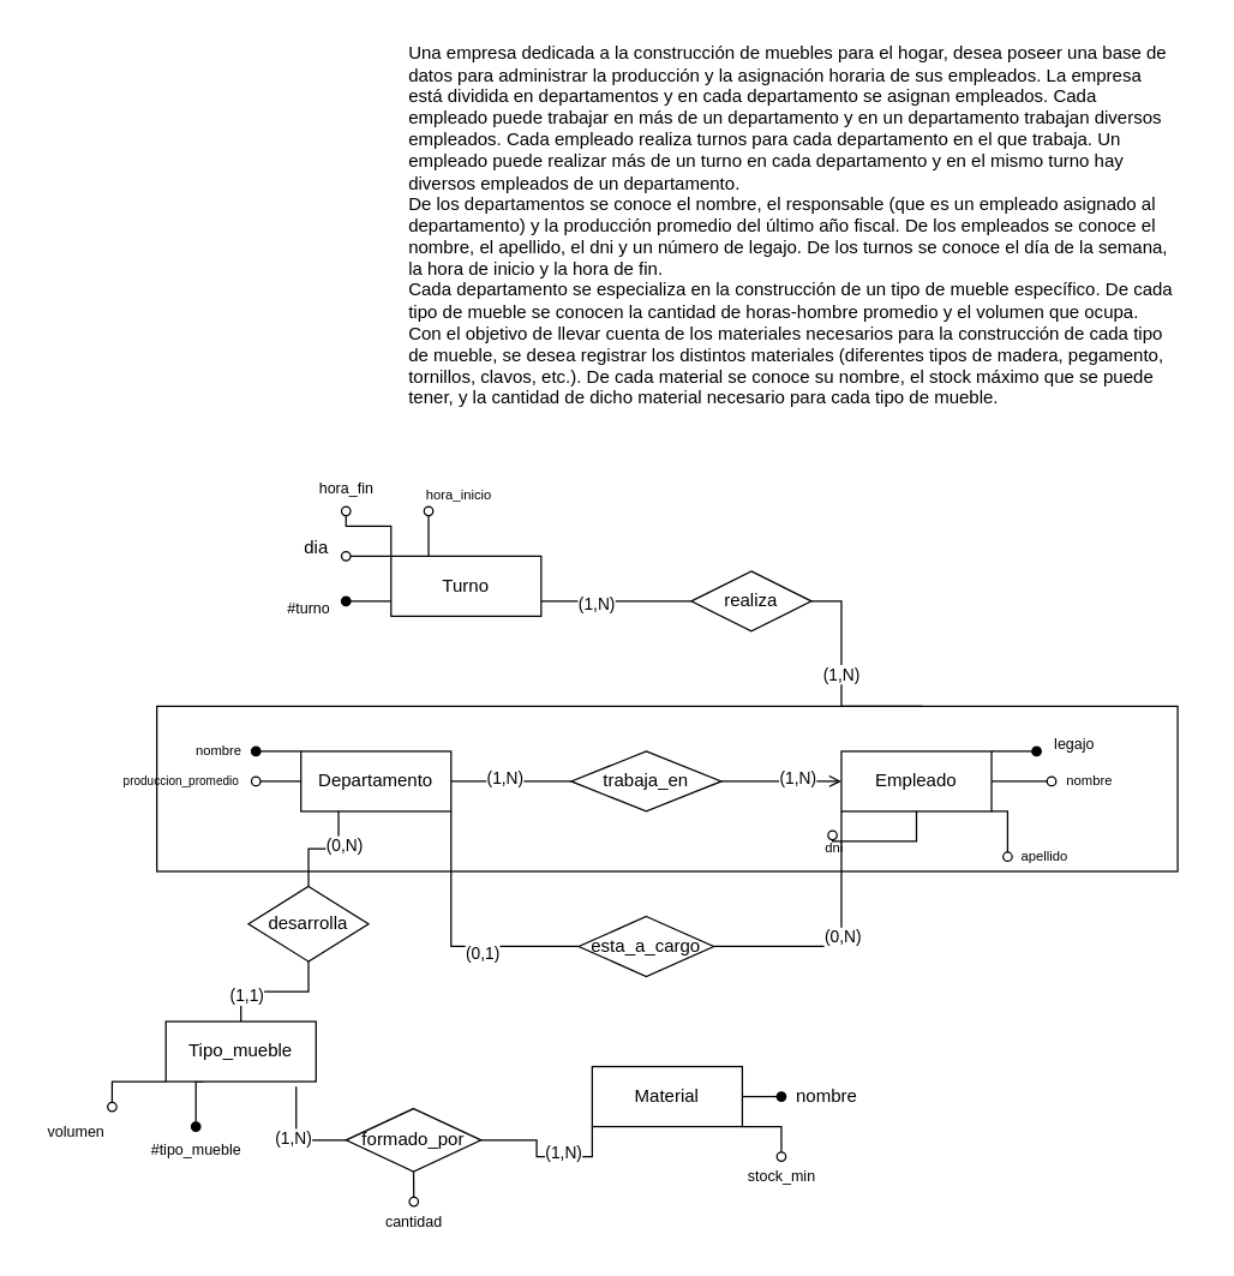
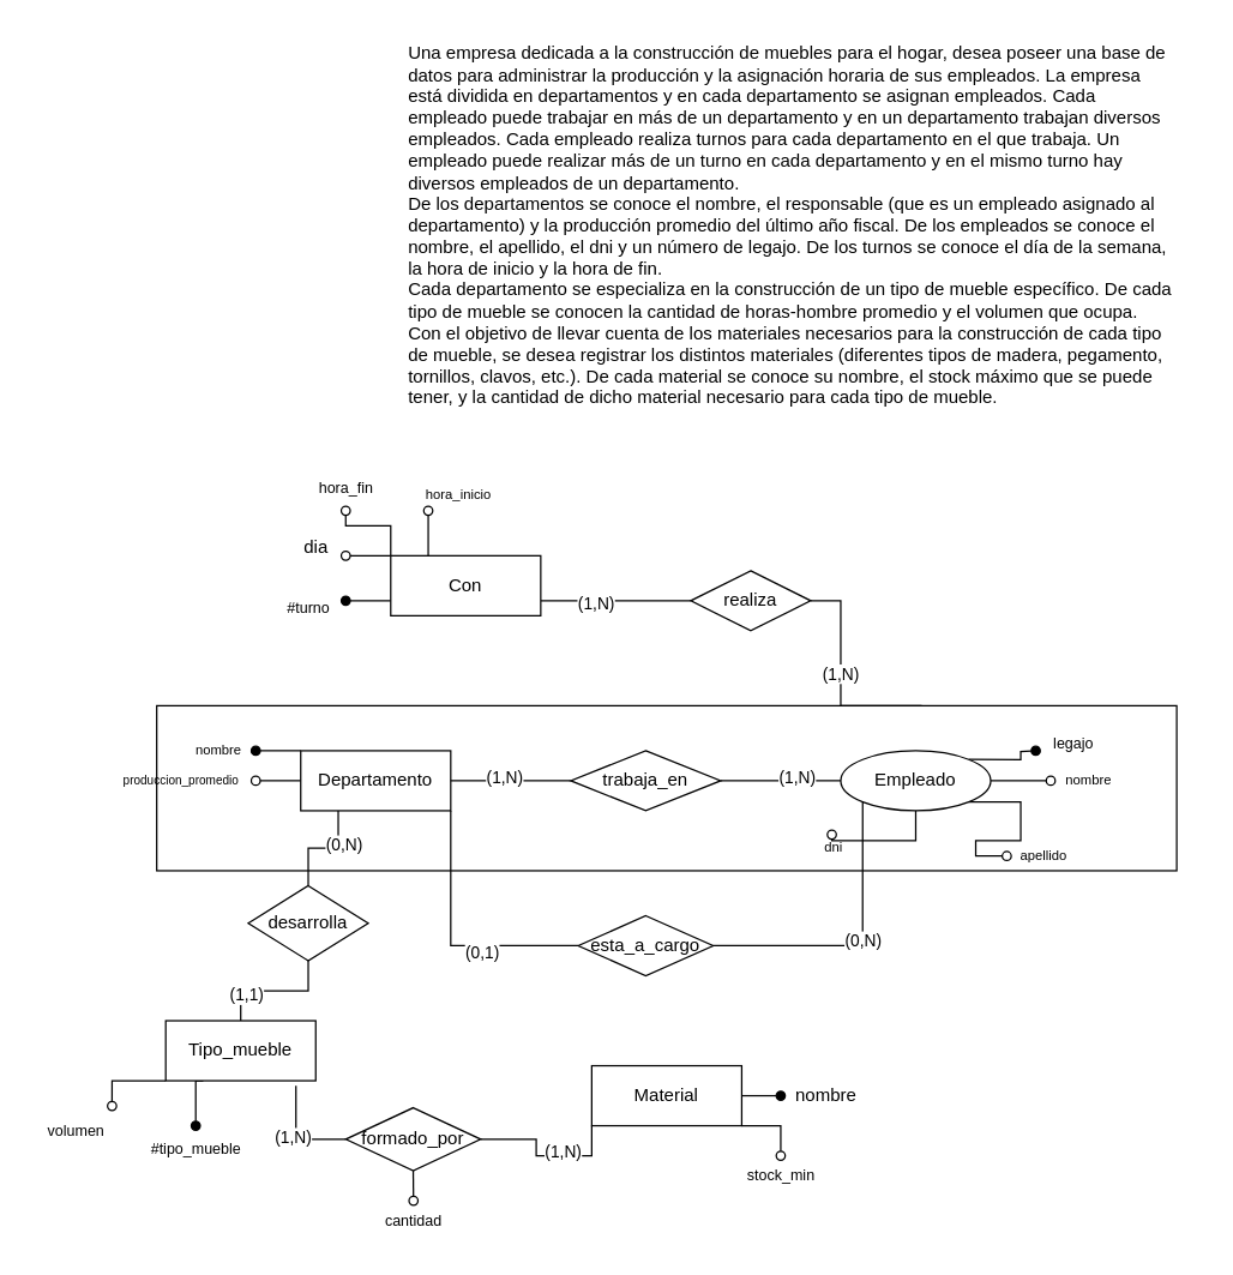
  <mxCell id="0" />
  <mxCell id="1" parent="0" />
  <mxCell id="2" value="&lt;div&gt;Una empresa dedicada a la construcción de muebles para el hogar, desea poseer una base de&lt;/div&gt;&lt;div&gt;datos para administrar la producción y la asignación horaria de sus empleados. La empresa&lt;/div&gt;&lt;div&gt;está dividida en departamentos y en cada departamento se asignan empleados. Cada&lt;/div&gt;&lt;div&gt;empleado puede trabajar en más de un departamento y en un departamento trabajan diversos&lt;/div&gt;&lt;div&gt;empleados. Cada empleado realiza turnos para cada departamento en el que trabaja. Un&lt;/div&gt;&lt;div&gt;empleado puede realizar más de un turno en cada departamento y en el mismo turno hay&lt;/div&gt;&lt;div&gt;diversos empleados de un departamento.&lt;/div&gt;&lt;div&gt;De los departamentos se conoce el nombre, el responsable (que es un empleado asignado al&lt;/div&gt;&lt;div&gt;departamento) y la producción promedio del último año fiscal. De los empleados se conoce el&lt;/div&gt;&lt;div&gt;nombre, el apellido, el dni y un número de legajo. De los turnos se conoce el día de la semana,&lt;/div&gt;&lt;div&gt;la hora de inicio y la hora de fin.&lt;/div&gt;&lt;div&gt;&lt;div&gt;Cada departamento se especializa en la construcción de un tipo de mueble específico. De cada&lt;/div&gt;&lt;div&gt;tipo de mueble se conocen la cantidad de horas-hombre promedio y el volumen que ocupa.&lt;/div&gt;&lt;div&gt;Con el objetivo de llevar cuenta de los materiales necesarios para la construcción de cada tipo&lt;/div&gt;&lt;div&gt;de mueble, se desea registrar los distintos materiales (diferentes tipos de madera, pegamento,&lt;/div&gt;&lt;div&gt;tornillos, clavos, etc.). De cada material se conoce su nombre, el stock máximo que se puede&lt;/div&gt;&lt;div&gt;tener, y la cantidad de dicho material necesario para cada tipo de mueble.&lt;/div&gt;&lt;/div&gt;" style="text;html=1;align=left;verticalAlign=middle;resizable=0;points=[];autosize=1;strokeColor=none;fillColor=none;" vertex="1" parent="1"><mxGeometry x="270" y="20" width="530" height="260" as="geometry" /></mxCell>
  <mxCell id="3" style="edgeStyle=orthogonalEdgeStyle;rounded=0;orthogonalLoop=1;jettySize=auto;html=1;exitX=0;exitY=0;exitDx=0;exitDy=0;endArrow=oval;endFill=1;" edge="1" parent="1" source="5"><mxGeometry relative="1" as="geometry"><mxPoint x="170" y="500" as="targetPoint" /></mxGeometry></mxCell>
  <mxCell id="4" style="edgeStyle=orthogonalEdgeStyle;rounded=0;orthogonalLoop=1;jettySize=auto;html=1;exitX=0;exitY=0.5;exitDx=0;exitDy=0;endArrow=oval;endFill=0;" edge="1" parent="1" source="5"><mxGeometry relative="1" as="geometry"><mxPoint x="170" y="520" as="targetPoint" /></mxGeometry></mxCell>
  <mxCell id="5" value="Departamento" style="whiteSpace=wrap;html=1;align=center;" vertex="1" parent="1"><mxGeometry x="200" y="500" width="100" height="40" as="geometry" /></mxCell>
  <mxCell id="6" style="edgeStyle=orthogonalEdgeStyle;rounded=0;orthogonalLoop=1;jettySize=auto;html=1;exitX=1;exitY=0;exitDx=0;exitDy=0;endArrow=oval;endFill=1;" edge="1" parent="1" source="10"><mxGeometry relative="1" as="geometry"><mxPoint x="690" y="500" as="targetPoint" /></mxGeometry></mxCell>
  <mxCell id="7" style="edgeStyle=orthogonalEdgeStyle;rounded=0;orthogonalLoop=1;jettySize=auto;html=1;exitX=1;exitY=0.5;exitDx=0;exitDy=0;endArrow=oval;endFill=0;" edge="1" parent="1" source="10"><mxGeometry relative="1" as="geometry"><mxPoint x="700" y="520" as="targetPoint" /></mxGeometry></mxCell>
  <mxCell id="8" style="edgeStyle=orthogonalEdgeStyle;rounded=0;orthogonalLoop=1;jettySize=auto;html=1;exitX=1;exitY=1;exitDx=0;exitDy=0;endArrow=oval;endFill=0;entryX=0.014;entryY=0.511;entryDx=0;entryDy=0;entryPerimeter=0;" edge="1" parent="1" source="10" target="36"><mxGeometry relative="1" as="geometry"><mxPoint x="660" y="570" as="targetPoint" /></mxGeometry></mxCell>
  <mxCell id="9" style="edgeStyle=orthogonalEdgeStyle;rounded=0;orthogonalLoop=1;jettySize=auto;html=1;exitX=0.5;exitY=1;exitDx=0;exitDy=0;endArrow=oval;endFill=0;entryX=0.477;entryY=0.045;entryDx=0;entryDy=0;entryPerimeter=0;" edge="1" parent="1" source="10" target="37"><mxGeometry relative="1" as="geometry"><mxPoint x="610" y="570" as="targetPoint" /></mxGeometry></mxCell>
- <mxCell id="10" value="Empleado" style="whiteSpace=wrap;html=1;align=center;" vertex="1" parent="1"><mxGeometry x="560" y="500" width="100" height="40" as="geometry" /></mxCell>
- <mxCell id="11" style="edgeStyle=orthogonalEdgeStyle;rounded=0;orthogonalLoop=1;jettySize=auto;html=1;exitX=1;exitY=0.5;exitDx=0;exitDy=0;endArrow=open;endFill=0;" edge="1" parent="1" source="15" target="10"><mxGeometry relative="1" as="geometry" /></mxCell>
+ <mxCell id="10" value="Empleado" style="ellipse;whiteSpace=wrap;html=1;align=center;" vertex="1" parent="1"><mxGeometry x="560" y="500" width="100" height="40" as="geometry" /></mxCell>
+ <mxCell id="11" style="edgeStyle=orthogonalEdgeStyle;rounded=0;orthogonalLoop=1;jettySize=auto;html=1;exitX=1;exitY=0.5;exitDx=0;exitDy=0;endArrow=none;endFill=0;" edge="1" parent="1" source="15" target="10"><mxGeometry relative="1" as="geometry" /></mxCell>
  <mxCell id="12" value="(1,N)" style="edgeLabel;html=1;align=center;verticalAlign=middle;resizable=0;points=[];" vertex="1" connectable="0" parent="11"><mxGeometry x="0.25" y="3" relative="1" as="geometry"><mxPoint as="offset" /></mxGeometry></mxCell>
  <mxCell id="13" style="edgeStyle=orthogonalEdgeStyle;rounded=0;orthogonalLoop=1;jettySize=auto;html=1;exitX=0;exitY=0.5;exitDx=0;exitDy=0;entryX=1;entryY=0.5;entryDx=0;entryDy=0;endArrow=none;endFill=0;" edge="1" parent="1" source="15" target="5"><mxGeometry relative="1" as="geometry" /></mxCell>
  <mxCell id="14" value="(1,N)" style="edgeLabel;html=1;align=center;verticalAlign=middle;resizable=0;points=[];" vertex="1" connectable="0" parent="13"><mxGeometry x="0.125" y="-3" relative="1" as="geometry"><mxPoint as="offset" /></mxGeometry></mxCell>
  <mxCell id="15" value="trabaja_en" style="shape=rhombus;perimeter=rhombusPerimeter;whiteSpace=wrap;html=1;align=center;" vertex="1" parent="1"><mxGeometry x="380" y="500" width="100" height="40" as="geometry" /></mxCell>
  <mxCell id="16" value="" style="rounded=0;whiteSpace=wrap;html=1;fillColor=none;" vertex="1" parent="1"><mxGeometry x="104" y="470" width="680" height="110" as="geometry" /></mxCell>
  <mxCell id="17" style="edgeStyle=orthogonalEdgeStyle;rounded=0;orthogonalLoop=1;jettySize=auto;html=1;exitX=1;exitY=0.75;exitDx=0;exitDy=0;entryX=0;entryY=0.5;entryDx=0;entryDy=0;endArrow=none;endFill=0;" edge="1" parent="1" source="23" target="26"><mxGeometry relative="1" as="geometry" /></mxCell>
  <mxCell id="18" value="(1,N)" style="edgeLabel;html=1;align=center;verticalAlign=middle;resizable=0;points=[];" vertex="1" connectable="0" parent="17"><mxGeometry x="-0.28" y="-1" relative="1" as="geometry"><mxPoint as="offset" /></mxGeometry></mxCell>
  <mxCell id="19" style="edgeStyle=orthogonalEdgeStyle;rounded=0;orthogonalLoop=1;jettySize=auto;html=1;exitX=0;exitY=0.75;exitDx=0;exitDy=0;endArrow=oval;endFill=1;" edge="1" parent="1" source="23"><mxGeometry relative="1" as="geometry"><mxPoint x="230" y="400" as="targetPoint" /></mxGeometry></mxCell>
  <mxCell id="20" style="edgeStyle=orthogonalEdgeStyle;rounded=0;orthogonalLoop=1;jettySize=auto;html=1;exitX=0;exitY=0;exitDx=0;exitDy=0;endArrow=oval;endFill=0;" edge="1" parent="1" source="23"><mxGeometry relative="1" as="geometry"><mxPoint x="230" y="370" as="targetPoint" /></mxGeometry></mxCell>
  <mxCell id="21" style="edgeStyle=orthogonalEdgeStyle;rounded=0;orthogonalLoop=1;jettySize=auto;html=1;exitX=0.25;exitY=0;exitDx=0;exitDy=0;endArrow=oval;endFill=0;" edge="1" parent="1" source="23"><mxGeometry relative="1" as="geometry"><mxPoint x="285" y="340" as="targetPoint" /></mxGeometry></mxCell>
  <mxCell id="22" style="edgeStyle=orthogonalEdgeStyle;rounded=0;orthogonalLoop=1;jettySize=auto;html=1;exitX=0;exitY=0;exitDx=0;exitDy=0;endArrow=oval;endFill=0;" edge="1" parent="1" source="23"><mxGeometry relative="1" as="geometry"><mxPoint x="230" y="340" as="targetPoint" /><Array as="points"><mxPoint x="260" y="350" /><mxPoint x="230" y="350" /></Array></mxGeometry></mxCell>
- <mxCell id="23" value="Turno" style="whiteSpace=wrap;html=1;align=center;" vertex="1" parent="1"><mxGeometry x="260" y="370" width="100" height="40" as="geometry" /></mxCell>
+ <mxCell id="23" value="Con" style="whiteSpace=wrap;html=1;align=center;" vertex="1" parent="1"><mxGeometry x="260" y="370" width="100" height="40" as="geometry" /></mxCell>
  <mxCell id="24" style="edgeStyle=orthogonalEdgeStyle;rounded=0;orthogonalLoop=1;jettySize=auto;html=1;exitX=1;exitY=0.5;exitDx=0;exitDy=0;entryX=0.75;entryY=0;entryDx=0;entryDy=0;endArrow=none;endFill=0;" edge="1" parent="1" source="26" target="16"><mxGeometry relative="1" as="geometry"><Array as="points"><mxPoint x="560" y="400" /><mxPoint x="560" y="470" /></Array></mxGeometry></mxCell>
  <mxCell id="25" value="(1,N)" style="edgeLabel;html=1;align=center;verticalAlign=middle;resizable=0;points=[];" vertex="1" connectable="0" parent="24"><mxGeometry x="-0.056" y="-1" relative="1" as="geometry"><mxPoint as="offset" /></mxGeometry></mxCell>
  <mxCell id="26" value="realiza" style="shape=rhombus;perimeter=rhombusPerimeter;whiteSpace=wrap;html=1;align=center;" vertex="1" parent="1"><mxGeometry x="460" y="380" width="80" height="40" as="geometry" /></mxCell>
  <mxCell id="27" value="nombre" style="text;html=1;align=center;verticalAlign=middle;resizable=0;points=[];autosize=1;strokeColor=none;fillColor=none;fontSize=9;" vertex="1" parent="1"><mxGeometry x="120" y="490" width="50" height="20" as="geometry" /></mxCell>
  <mxCell id="28" value="produccion_promedio" style="text;html=1;align=center;verticalAlign=middle;resizable=0;points=[];autosize=1;strokeColor=none;fillColor=none;fontSize=8;" vertex="1" parent="1"><mxGeometry x="70" y="510" width="100" height="20" as="geometry" /></mxCell>
  <mxCell id="29" style="edgeStyle=orthogonalEdgeStyle;rounded=0;orthogonalLoop=1;jettySize=auto;html=1;exitX=1;exitY=0.5;exitDx=0;exitDy=0;entryX=0;entryY=1;entryDx=0;entryDy=0;endArrow=none;endFill=0;" edge="1" parent="1" source="33" target="10"><mxGeometry relative="1" as="geometry" /></mxCell>
  <mxCell id="30" value="(0,N)" style="edgeLabel;html=1;align=center;verticalAlign=middle;resizable=0;points=[];" vertex="1" connectable="0" parent="29"><mxGeometry x="0.052" relative="1" as="geometry"><mxPoint as="offset" /></mxGeometry></mxCell>
  <mxCell id="31" style="edgeStyle=orthogonalEdgeStyle;rounded=0;orthogonalLoop=1;jettySize=auto;html=1;exitX=0;exitY=0.5;exitDx=0;exitDy=0;entryX=1;entryY=1;entryDx=0;entryDy=0;endArrow=none;endFill=0;" edge="1" parent="1" source="33" target="5"><mxGeometry relative="1" as="geometry" /></mxCell>
  <mxCell id="32" value="(0,1)" style="edgeLabel;html=1;align=center;verticalAlign=middle;resizable=0;points=[];" vertex="1" connectable="0" parent="31"><mxGeometry x="-0.259" y="4" relative="1" as="geometry"><mxPoint as="offset" /></mxGeometry></mxCell>
  <mxCell id="33" value="esta_a_cargo" style="shape=rhombus;perimeter=rhombusPerimeter;whiteSpace=wrap;html=1;align=center;" vertex="1" parent="1"><mxGeometry x="385" y="610" width="90" height="40" as="geometry" /></mxCell>
  <mxCell id="34" value="legajo" style="text;html=1;align=center;verticalAlign=middle;resizable=0;points=[];autosize=1;strokeColor=none;fillColor=none;fontSize=10;" vertex="1" parent="1"><mxGeometry x="690" y="480" width="50" height="30" as="geometry" /></mxCell>
  <mxCell id="35" value="nombre" style="text;html=1;align=center;verticalAlign=middle;resizable=0;points=[];autosize=1;strokeColor=none;fillColor=none;fontSize=9;" vertex="1" parent="1"><mxGeometry x="700" y="510" width="50" height="20" as="geometry" /></mxCell>
  <mxCell id="36" value="apellido" style="text;html=1;align=center;verticalAlign=middle;resizable=0;points=[];autosize=1;strokeColor=none;fillColor=none;fontSize=9;" vertex="1" parent="1"><mxGeometry x="670" y="560" width="50" height="20" as="geometry" /></mxCell>
  <mxCell id="37" value="dni" style="text;html=1;align=center;verticalAlign=middle;resizable=0;points=[];autosize=1;strokeColor=none;fillColor=none;fontSize=9;" vertex="1" parent="1"><mxGeometry x="535" y="555" width="40" height="20" as="geometry" /></mxCell>
  <mxCell id="38" value="#turno" style="text;html=1;align=center;verticalAlign=middle;resizable=0;points=[];autosize=1;strokeColor=none;fillColor=none;fontSize=10;" vertex="1" parent="1"><mxGeometry x="180" y="390" width="50" height="30" as="geometry" /></mxCell>
  <mxCell id="39" value="dia" style="text;html=1;align=center;verticalAlign=middle;resizable=0;points=[];autosize=1;strokeColor=none;fillColor=none;" vertex="1" parent="1"><mxGeometry x="190" y="350" width="40" height="30" as="geometry" /></mxCell>
  <mxCell id="40" value="hora_inicio" style="text;html=1;align=center;verticalAlign=middle;resizable=0;points=[];autosize=1;strokeColor=none;fillColor=none;fontSize=9;" vertex="1" parent="1"><mxGeometry x="270" y="320" width="70" height="20" as="geometry" /></mxCell>
  <mxCell id="41" value="hora_fin" style="text;html=1;align=center;verticalAlign=middle;resizable=0;points=[];autosize=1;strokeColor=none;fillColor=none;fontSize=10;" vertex="1" parent="1"><mxGeometry x="200" y="310" width="60" height="30" as="geometry" /></mxCell>
  <mxCell id="42" style="edgeStyle=orthogonalEdgeStyle;rounded=0;orthogonalLoop=1;jettySize=auto;html=1;exitX=0;exitY=1;exitDx=0;exitDy=0;endArrow=oval;endFill=0;entryX=0.903;entryY=-0.04;entryDx=0;entryDy=0;entryPerimeter=0;" edge="1" parent="1" source="44" target="45"><mxGeometry relative="1" as="geometry"><mxPoint x="240" y="740" as="targetPoint" /></mxGeometry></mxCell>
  <mxCell id="43" style="edgeStyle=orthogonalEdgeStyle;rounded=0;orthogonalLoop=1;jettySize=auto;html=1;exitX=0.25;exitY=1;exitDx=0;exitDy=0;endArrow=oval;endFill=1;" edge="1" parent="1" source="44"><mxGeometry relative="1" as="geometry"><mxPoint x="130" y="750" as="targetPoint" /></mxGeometry></mxCell>
  <mxCell id="44" value="Tipo_mueble" style="whiteSpace=wrap;html=1;align=center;" vertex="1" parent="1"><mxGeometry x="110" y="680" width="100" height="40" as="geometry" /></mxCell>
  <mxCell id="45" value="volumen" style="text;html=1;align=center;verticalAlign=middle;resizable=0;points=[];autosize=1;strokeColor=none;fillColor=none;fontSize=10;" vertex="1" parent="1"><mxGeometry x="20" y="738" width="60" height="30" as="geometry" /></mxCell>
  <mxCell id="46" style="edgeStyle=orthogonalEdgeStyle;rounded=0;orthogonalLoop=1;jettySize=auto;html=1;exitX=1;exitY=0.5;exitDx=0;exitDy=0;endArrow=oval;endFill=1;" edge="1" parent="1" source="48"><mxGeometry relative="1" as="geometry"><mxPoint x="520" y="730.294" as="targetPoint" /></mxGeometry></mxCell>
  <mxCell id="47" style="edgeStyle=orthogonalEdgeStyle;rounded=0;orthogonalLoop=1;jettySize=auto;html=1;exitX=1;exitY=1;exitDx=0;exitDy=0;endArrow=oval;endFill=0;" edge="1" parent="1" source="48"><mxGeometry relative="1" as="geometry"><mxPoint x="520" y="770" as="targetPoint" /></mxGeometry></mxCell>
  <mxCell id="48" value="Material" style="whiteSpace=wrap;html=1;align=center;" vertex="1" parent="1"><mxGeometry x="394" y="710" width="100" height="40" as="geometry" /></mxCell>
  <mxCell id="49" value="nombre" style="text;html=1;align=center;verticalAlign=middle;resizable=0;points=[];autosize=1;strokeColor=none;fillColor=none;" vertex="1" parent="1"><mxGeometry x="520" y="715" width="60" height="30" as="geometry" /></mxCell>
  <mxCell id="50" value="stock_min" style="text;html=1;align=center;verticalAlign=middle;resizable=0;points=[];autosize=1;strokeColor=none;fillColor=none;fontSize=10;" vertex="1" parent="1"><mxGeometry x="485" y="768" width="70" height="30" as="geometry" /></mxCell>
  <mxCell id="51" style="edgeStyle=orthogonalEdgeStyle;rounded=0;orthogonalLoop=1;jettySize=auto;html=1;exitX=1;exitY=0.5;exitDx=0;exitDy=0;entryX=0;entryY=1;entryDx=0;entryDy=0;endArrow=none;endFill=0;" edge="1" parent="1" source="54" target="48"><mxGeometry relative="1" as="geometry" /></mxCell>
  <mxCell id="52" value="(1,N)" style="edgeLabel;html=1;align=center;verticalAlign=middle;resizable=0;points=[];" vertex="1" connectable="0" parent="51"><mxGeometry x="0.229" y="3" relative="1" as="geometry"><mxPoint as="offset" /></mxGeometry></mxCell>
  <mxCell id="53" style="edgeStyle=orthogonalEdgeStyle;rounded=0;orthogonalLoop=1;jettySize=auto;html=1;exitX=0.5;exitY=1;exitDx=0;exitDy=0;endArrow=oval;endFill=0;" edge="1" parent="1" source="54"><mxGeometry relative="1" as="geometry"><mxPoint x="275.167" y="800" as="targetPoint" /></mxGeometry></mxCell>
  <mxCell id="54" value="formado_por" style="shape=rhombus;perimeter=rhombusPerimeter;whiteSpace=wrap;html=1;align=center;" vertex="1" parent="1"><mxGeometry x="230" y="738" width="90" height="42" as="geometry" /></mxCell>
  <mxCell id="55" style="edgeStyle=orthogonalEdgeStyle;rounded=0;orthogonalLoop=1;jettySize=auto;html=1;exitX=0;exitY=0.5;exitDx=0;exitDy=0;entryX=0.868;entryY=1.083;entryDx=0;entryDy=0;entryPerimeter=0;endArrow=none;endFill=0;" edge="1" parent="1" source="54" target="44"><mxGeometry relative="1" as="geometry" /></mxCell>
  <mxCell id="56" value="(1,N)" style="edgeLabel;html=1;align=center;verticalAlign=middle;resizable=0;points=[];" vertex="1" connectable="0" parent="55"><mxGeometry x="0.007" y="2" relative="1" as="geometry"><mxPoint as="offset" /></mxGeometry></mxCell>
  <mxCell id="57" value="cantidad" style="text;html=1;align=center;verticalAlign=middle;resizable=0;points=[];autosize=1;strokeColor=none;fillColor=none;fontSize=10;" vertex="1" parent="1"><mxGeometry x="245" y="798" width="60" height="30" as="geometry" /></mxCell>
  <mxCell id="58" style="edgeStyle=orthogonalEdgeStyle;rounded=0;orthogonalLoop=1;jettySize=auto;html=1;exitX=0.5;exitY=1;exitDx=0;exitDy=0;endArrow=none;endFill=0;" edge="1" parent="1" source="62" target="44"><mxGeometry relative="1" as="geometry" /></mxCell>
  <mxCell id="59" value="(1,1)" style="edgeLabel;html=1;align=center;verticalAlign=middle;resizable=0;points=[];" vertex="1" connectable="0" parent="58"><mxGeometry x="0.45" y="2" relative="1" as="geometry"><mxPoint as="offset" /></mxGeometry></mxCell>
  <mxCell id="60" style="edgeStyle=orthogonalEdgeStyle;rounded=0;orthogonalLoop=1;jettySize=auto;html=1;exitX=0.5;exitY=0;exitDx=0;exitDy=0;entryX=0.25;entryY=1;entryDx=0;entryDy=0;endArrow=none;endFill=0;" edge="1" parent="1" source="62" target="5"><mxGeometry relative="1" as="geometry" /></mxCell>
  <mxCell id="61" value="(0,N)" style="edgeLabel;html=1;align=center;verticalAlign=middle;resizable=0;points=[];" vertex="1" connectable="0" parent="60"><mxGeometry x="0.37" y="-3" relative="1" as="geometry"><mxPoint as="offset" /></mxGeometry></mxCell>
  <mxCell id="62" value="desarrolla" style="shape=rhombus;perimeter=rhombusPerimeter;whiteSpace=wrap;html=1;align=center;" vertex="1" parent="1"><mxGeometry x="165" y="590" width="80" height="50" as="geometry" /></mxCell>
  <mxCell id="63" value="#tipo_mueble" style="text;html=1;align=center;verticalAlign=middle;resizable=0;points=[];autosize=1;strokeColor=none;fillColor=none;fontSize=10;" vertex="1" parent="1"><mxGeometry x="90" y="750" width="80" height="30" as="geometry" /></mxCell>
